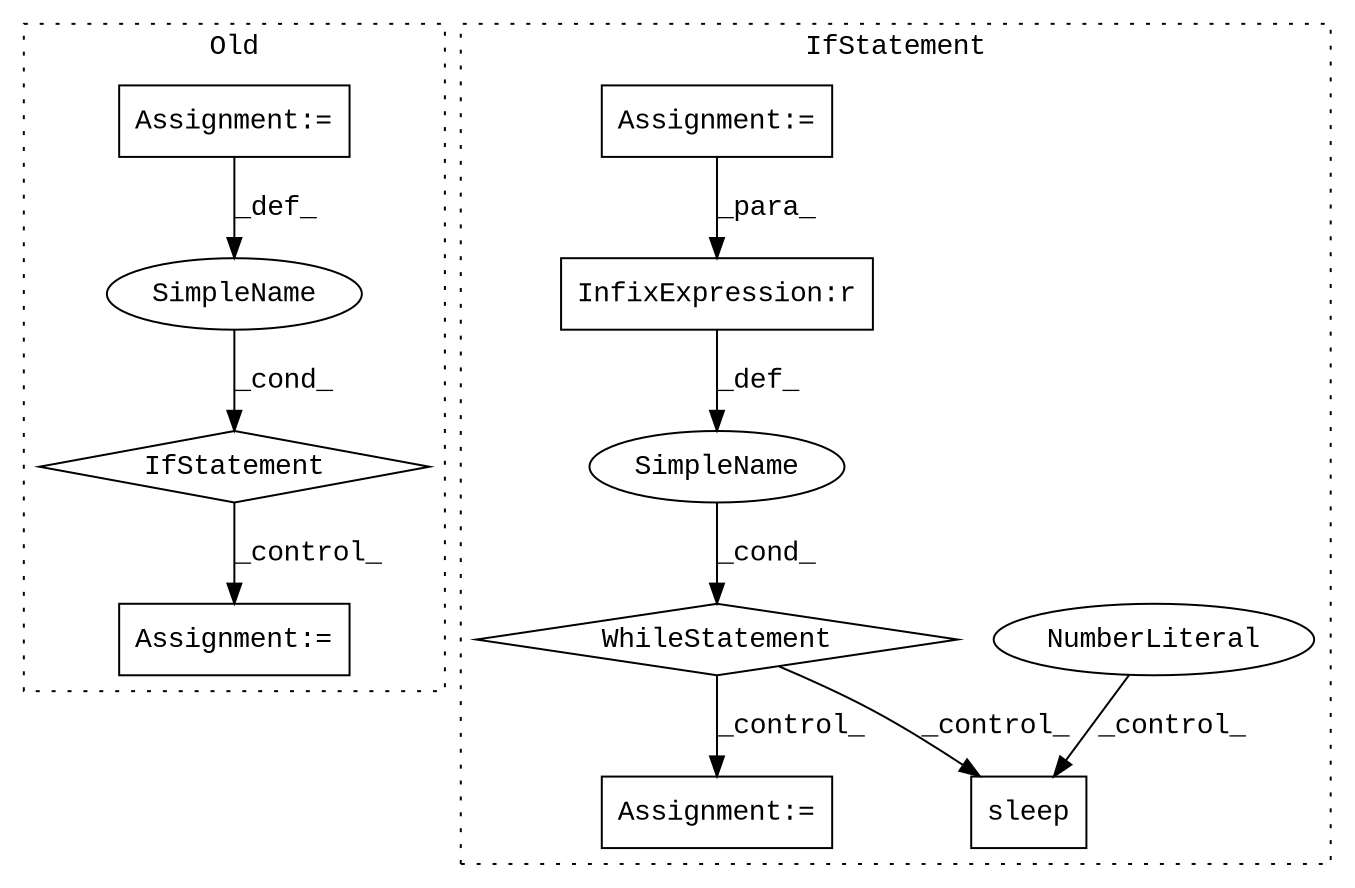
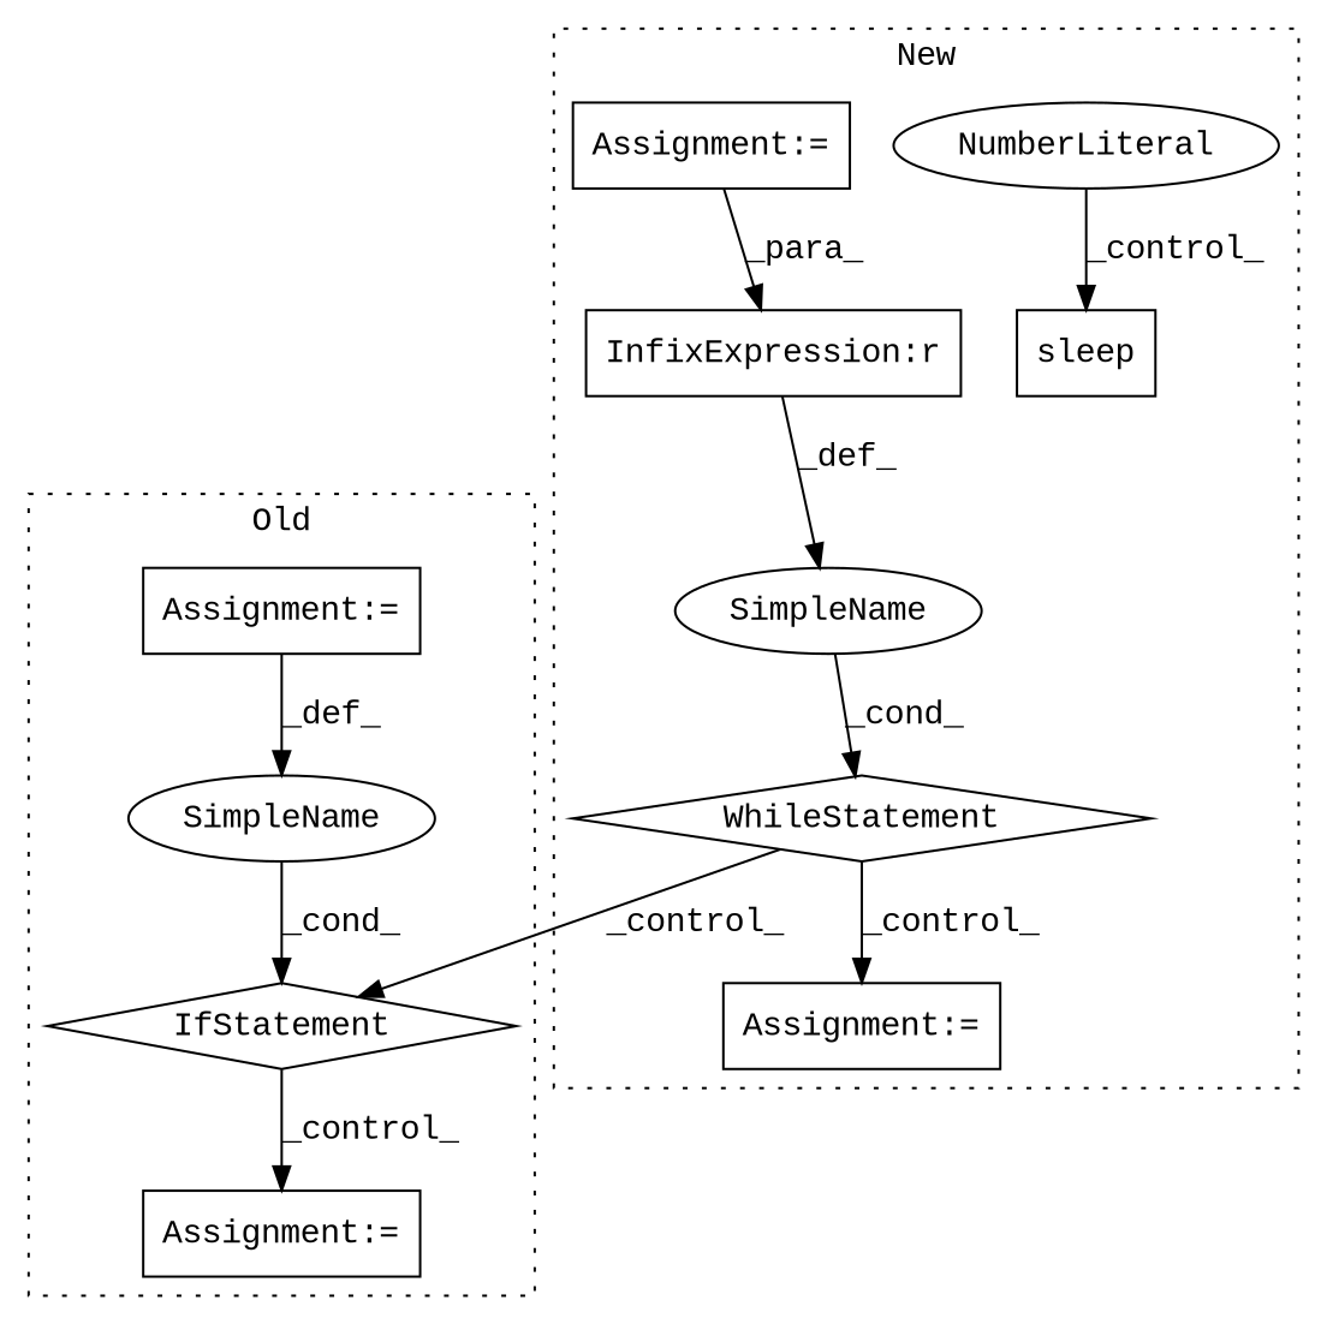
  digraph {
    fontname="Liberation Mono"
    node [a=7 fontname="Liberation Mono" l=1 shape=box]
    edge [fontname="Liberation Mono"]
    n1 [a=25 l="8,2" label=IfStatement s="9833,9857" shape=diamond]
    n2 [label="Assignment:=" s=9922]
    n3 [a=42 label=SimpleName shape=ellipse l=""]
    n4 [label="Assignment:=" s=9380]
    n5 [a=32 l="6,1" label=sleep s="11641,11648"]
    n6 [a=34 label=NumberLiteral s=11647 shape=ellipse]
    n7 [a=27 l=4 label="InfixExpression:r" s=11622]
    n8 [a=61 l="7,2" label=WhileStatement s="11608,11631" shape=diamond]
    n9 [a=42 label=SimpleName shape=ellipse l=""]
    n10 [label="Assignment:=" s=11597]
    n11 [label="Assignment:=" s=11663]
    subgraph cluster_1 {
      label=Old
      style=dotted
      n1
      n2
      n3
      n4
    }
    subgraph cluster_2 {
-     label=IfStatement
+     label=New
      style=dotted
      n5
      n6
      n7
      n8
      n9
      n10
      n11
    }
    n1 -> n2 [label=_control_]
    n3 -> n1 [label=_cond_]
    n4 -> n3 [label=_def_]
    n6 -> n5 [label=_control_]
    n7 -> n9 [label=_def_]
-   n8 -> n5 [label=_control_]
+   n8 -> n1 [label=_control_]
    n8 -> n11 [label=_control_]
    n9 -> n8 [label=_cond_]
    n10 -> n7 [label=_para_]
  }
